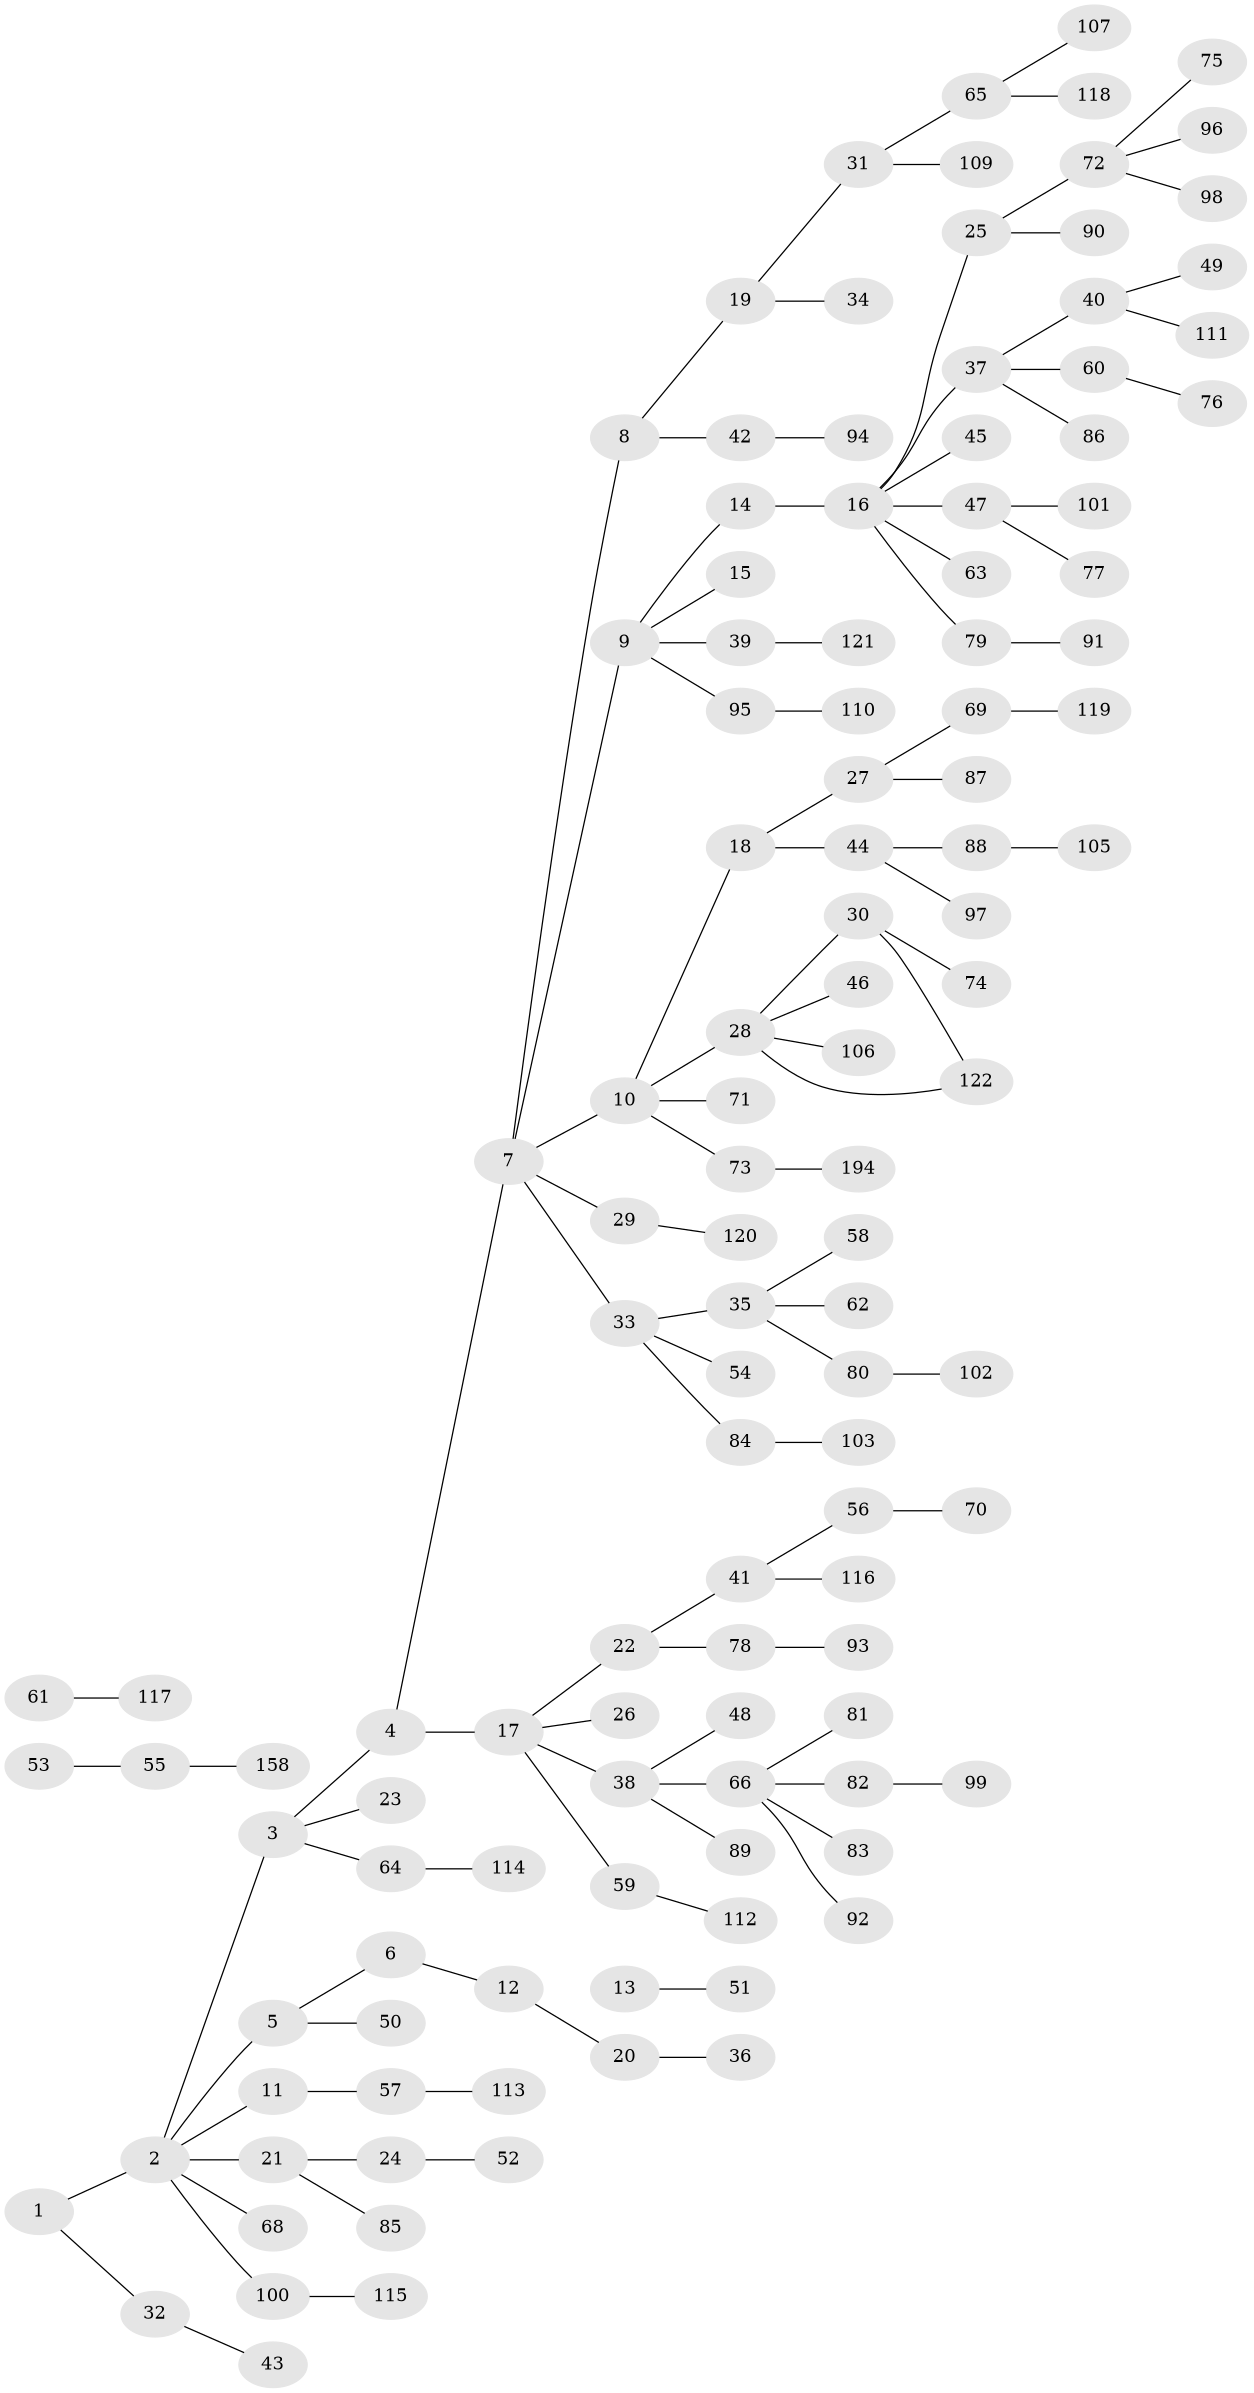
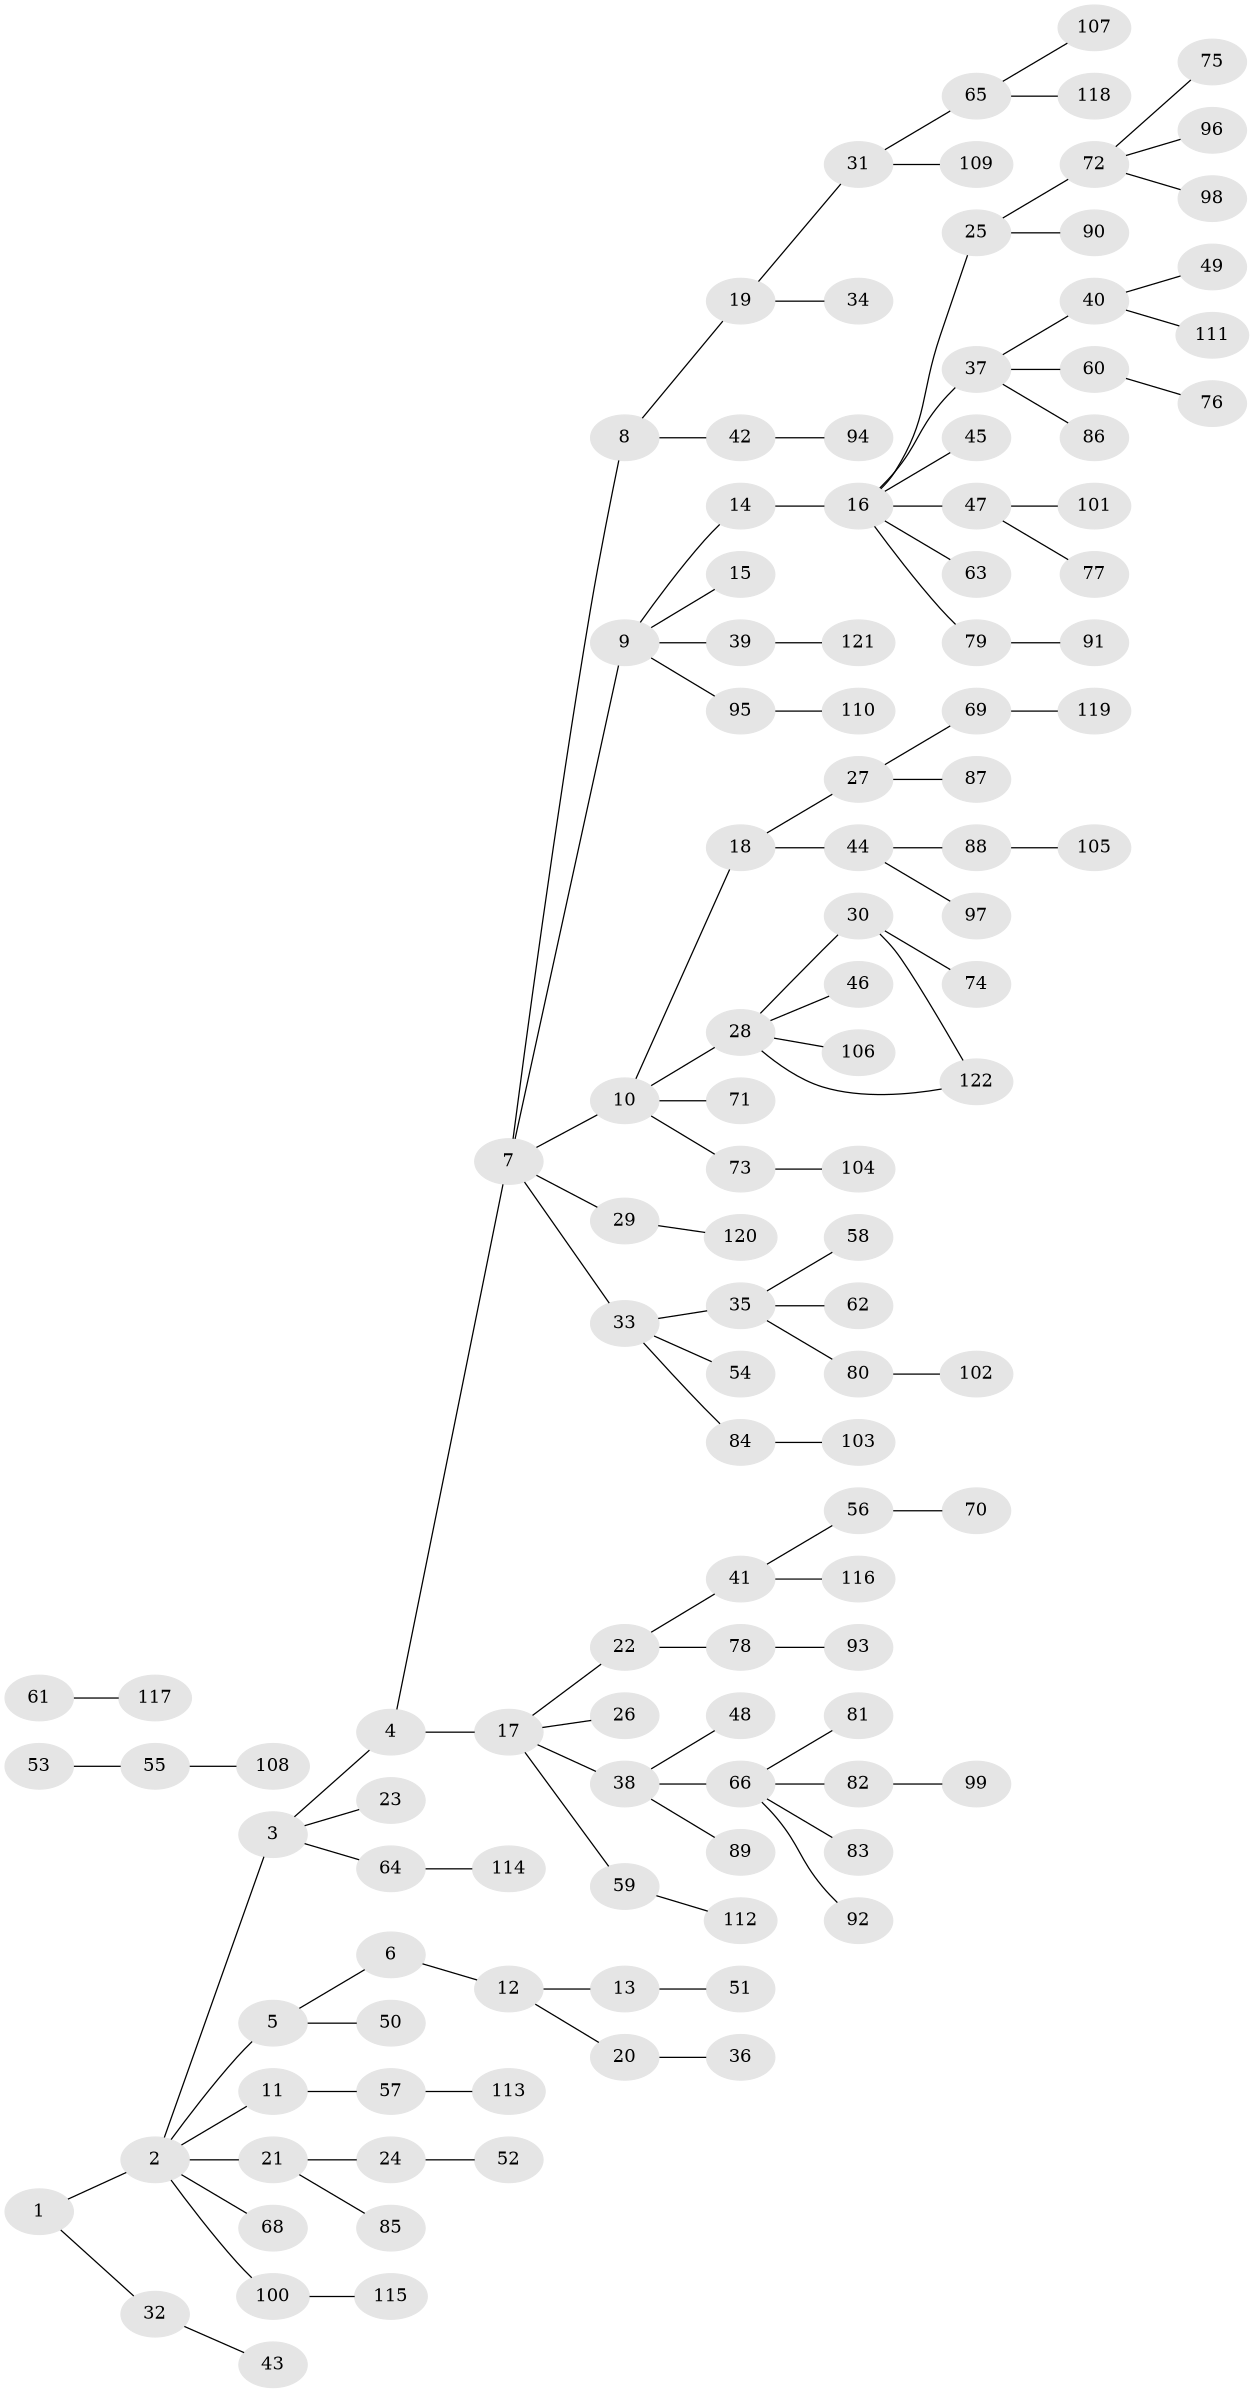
  graph {
    rankdir=LR
    node [color=gray90 style=filled]
    1
    2
    32
    3
    5
    11
    21
    68
    100
    43
    4
    23
    64
    6
    50
    57
    24
    85
    115
    7
    17
    12
    13
    20
    114
    8
    9
    10
    29
    33
    22
    26
    38
    59
    19
    42
    14
    15
    39
    95
    18
    28
    71
    73
    120
    35
    54
    84
    31
    34
    94
    16
    121
    110
    27
    44
    30
    46
    106
    122
-   104 [label=194]
+   104
    113
    51
    36
    25
    37
    45
    47
    63
    79
    72
    90
    40
    60
    86
    101
    77
    91
    41
    78
    48
    66
    89
    112
    69
    87
    88
    97
    65
    109
    52
    56
    116
    93
    75
    96
    98
    53
    55
    119
    74
    61
    117
    107
    118
    58
    62
    80
    103
    102
    49
    111
    76
    81
    82
    83
    92
    70
    105
-   108 [label=158]
+   108
    99
    1 -- 2
    1 -- 32
    2 -- 3
    2 -- 5
    2 -- 11
    2 -- 21
    2 -- 68
    2 -- 100
    32 -- 43
    3 -- 4
    3 -- 23
    3 -- 64
    5 -- 6
    5 -- 50
    11 -- 57
    21 -- 24
    21 -- 85
    100 -- 115
    4 -- 7
    4 -- 17
    64 -- 114
    6 -- 12
    57 -- 113
    24 -- 52
    7 -- 8
    7 -- 9
    7 -- 10
    7 -- 29
    7 -- 33
    17 -- 22
    17 -- 26
    17 -- 38
    17 -- 59
+   12 -- 13
    12 -- 20
    13 -- 51
    20 -- 36
    8 -- 19
    8 -- 42
    9 -- 14
    9 -- 15
    9 -- 39
    9 -- 95
    10 -- 18
    10 -- 28
    10 -- 71
    10 -- 73
    29 -- 120
    33 -- 35
    33 -- 54
    33 -- 84
    22 -- 41
    22 -- 78
    38 -- 48
    38 -- 66
    38 -- 89
    59 -- 112
    19 -- 31
    19 -- 34
    42 -- 94
    14 -- 16
    39 -- 121
    95 -- 110
    18 -- 27
    18 -- 44
    28 -- 30
    28 -- 46
    28 -- 106
    28 -- 122
    73 -- 104
    35 -- 58
    35 -- 62
    35 -- 80
    84 -- 103
    31 -- 65
    31 -- 109
    16 -- 25
    16 -- 37
    16 -- 45
    16 -- 47
    16 -- 63
    16 -- 79
    27 -- 69
    27 -- 87
    44 -- 88
    44 -- 97
    30 -- 122
    30 -- 74
    25 -- 72
    25 -- 90
    37 -- 40
    37 -- 60
    37 -- 86
    47 -- 101
    47 -- 77
    79 -- 91
    72 -- 75
    72 -- 96
    72 -- 98
    40 -- 49
    40 -- 111
    60 -- 76
    41 -- 56
    41 -- 116
    78 -- 93
    66 -- 81
    66 -- 82
    66 -- 83
    66 -- 92
    69 -- 119
    88 -- 105
    65 -- 107
    65 -- 118
    56 -- 70
    53 -- 55
    55 -- 108
    61 -- 117
    80 -- 102
    82 -- 99
  }
